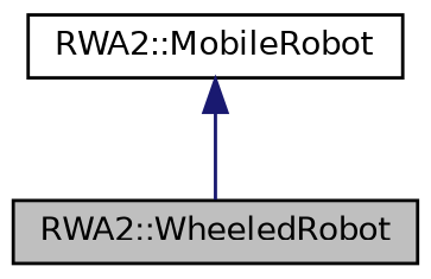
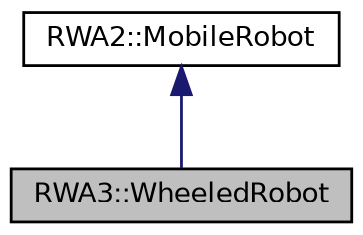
  digraph {
    node [color=black fontname=Helvetica fontsize=10 shape=record style=filled]
-   n1 [fillcolor=grey75 fontcolor=black height=0.2 label="RWA2::WheeledRobot" width=0.4]
+   n1 [fillcolor=grey75 fontcolor=black height=0.2 label="RWA3::WheeledRobot" width=0.4]
    n2 [fillcolor=white height=0.2 label="RWA2::MobileRobot" width=0.4]
    n2 -> n1 [color=midnightblue dir=back fontname=Helvetica fontsize=10 labelfontname=Helvetica labelfontsize=10 style=solid]
  }
